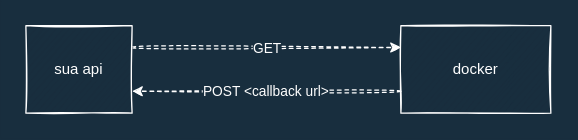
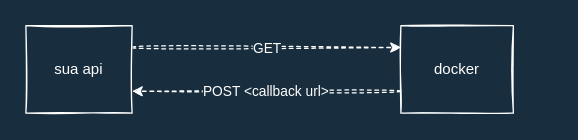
  <mxCell id="0" />
  <mxCell id="1" parent="0" />
  <mxCell id="2" value="GET" style="edgeStyle=orthogonalEdgeStyle;rounded=1;sketch=1;orthogonalLoop=1;jettySize=auto;html=1;entryX=0;entryY=0.25;entryDx=0;entryDy=0;fontColor=#FFFFFF;strokeColor=#FFFFFF;curved=1;exitX=1;exitY=0.25;exitDx=0;exitDy=0;labelBackgroundColor=#182E3E;dashed=1;" edge="1" parent="1" source="3" target="5"><mxGeometry relative="1" as="geometry" /></mxCell>
  <mxCell id="3" value="sua api" style="rounded=0;whiteSpace=wrap;html=1;sketch=1;fontColor=#FFFFFF;strokeColor=#FFFFFF;fillColor=#182E3E;" vertex="1" parent="1"><mxGeometry x="20" y="20" width="85" height="70" as="geometry" /></mxCell>
  <mxCell id="4" value="POST &amp;lt;callback url&amp;gt;" style="edgeStyle=orthogonalEdgeStyle;curved=1;rounded=1;sketch=1;orthogonalLoop=1;jettySize=auto;html=1;entryX=1;entryY=0.75;entryDx=0;entryDy=0;fontColor=#FFFFFF;strokeColor=#FFFFFF;exitX=0;exitY=0.75;exitDx=0;exitDy=0;labelBackgroundColor=#182E3E;dashed=1;" edge="1" parent="1" source="5" target="3"><mxGeometry relative="1" as="geometry" /></mxCell>
- <mxCell id="5" value="docker" style="rounded=0;whiteSpace=wrap;html=1;sketch=1;fontColor=#FFFFFF;strokeColor=#FFFFFF;fillColor=#182E3E;" vertex="1" parent="1"><mxGeometry x="320" y="20" width="120" height="70" as="geometry" /></mxCell>
+ <mxCell id="5" value="docker" style="rounded=0;whiteSpace=wrap;html=1;sketch=1;fontColor=#FFFFFF;strokeColor=#FFFFFF;fillColor=#182E3E;" vertex="1" parent="1"><mxGeometry x="320" y="20" width="90" height="70" as="geometry" /></mxCell>
